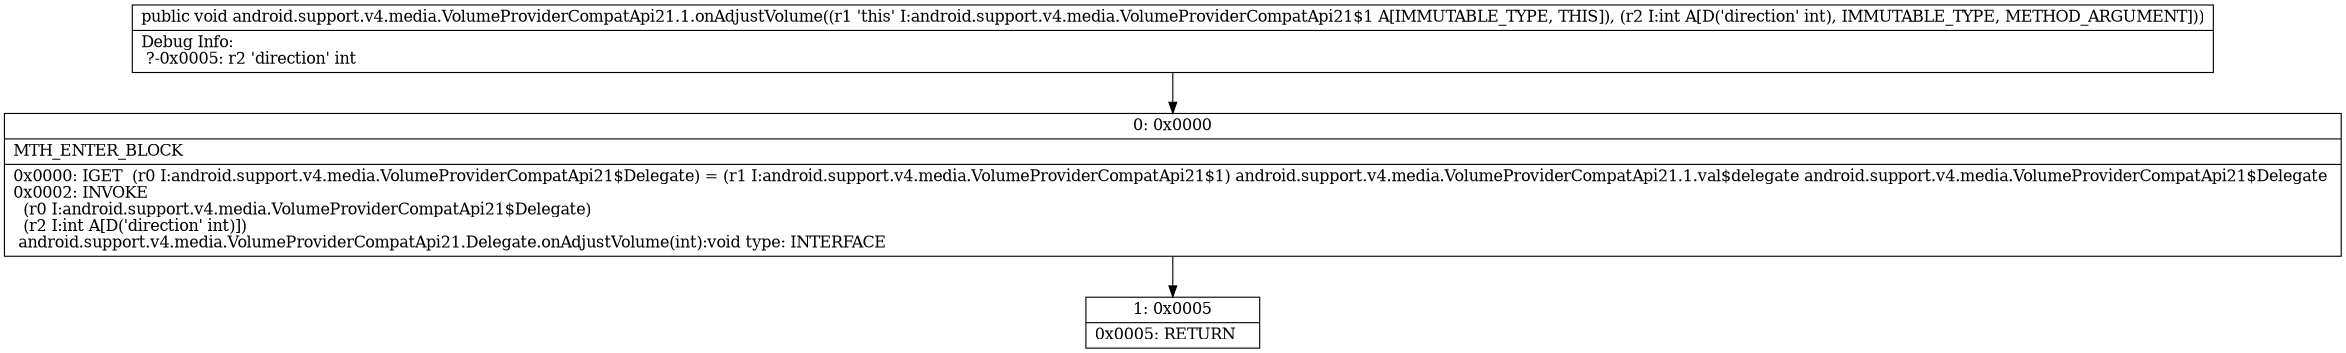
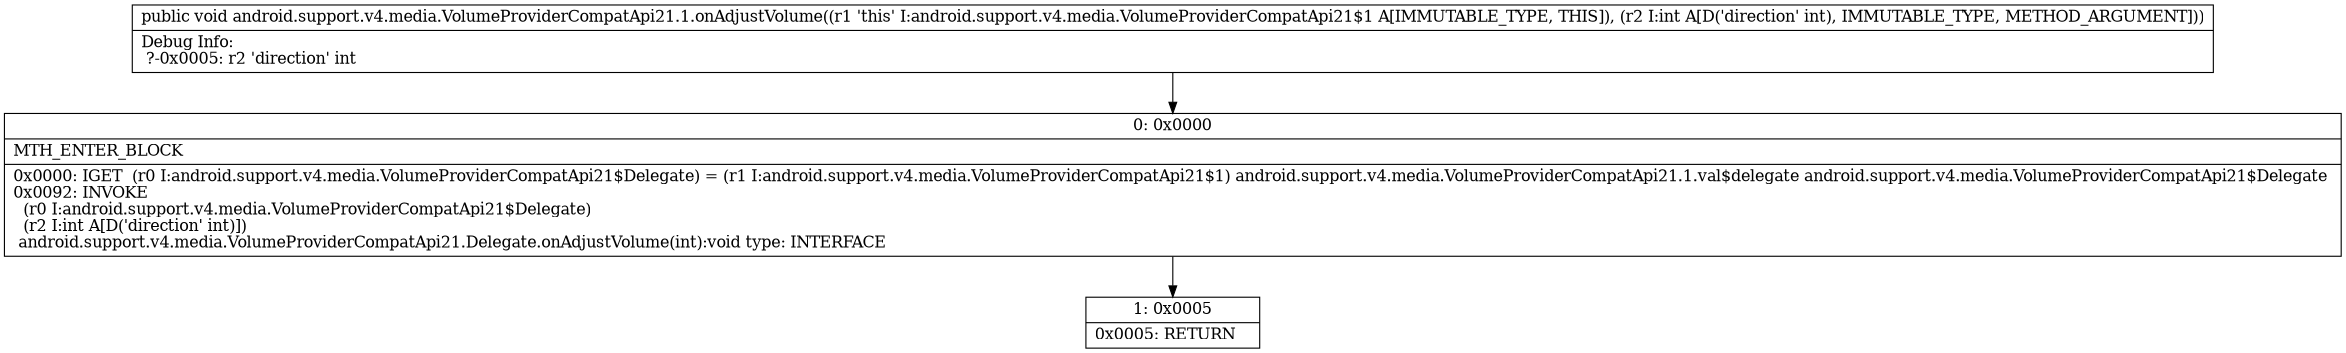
  digraph {
    node [shape=record]
-   n1 [label="{0\:\ 0x0000|MTH_ENTER_BLOCK\l|0x0000: IGET  (r0 I:android.support.v4.media.VolumeProviderCompatApi21$Delegate) = (r1 I:android.support.v4.media.VolumeProviderCompatApi21$1) android.support.v4.media.VolumeProviderCompatApi21.1.val$delegate android.support.v4.media.VolumeProviderCompatApi21$Delegate \l0x0002: INVOKE  \l  (r0 I:android.support.v4.media.VolumeProviderCompatApi21$Delegate)\l  (r2 I:int A[D('direction' int)])\l android.support.v4.media.VolumeProviderCompatApi21.Delegate.onAdjustVolume(int):void type: INTERFACE \l}"]
+   n1 [label="{0\:\ 0x0000|MTH_ENTER_BLOCK\l|0x0000: IGET  (r0 I:android.support.v4.media.VolumeProviderCompatApi21$Delegate) = (r1 I:android.support.v4.media.VolumeProviderCompatApi21$1) android.support.v4.media.VolumeProviderCompatApi21.1.val$delegate android.support.v4.media.VolumeProviderCompatApi21$Delegate \l0x0092: INVOKE  \l  (r0 I:android.support.v4.media.VolumeProviderCompatApi21$Delegate)\l  (r2 I:int A[D('direction' int)])\l android.support.v4.media.VolumeProviderCompatApi21.Delegate.onAdjustVolume(int):void type: INTERFACE \l}"]
    n2 [label="{1\:\ 0x0005|0x0005: RETURN   \l}"]
    n3 [label="{public void android.support.v4.media.VolumeProviderCompatApi21.1.onAdjustVolume((r1 'this' I:android.support.v4.media.VolumeProviderCompatApi21$1 A[IMMUTABLE_TYPE, THIS]), (r2 I:int A[D('direction' int), IMMUTABLE_TYPE, METHOD_ARGUMENT]))  | Debug Info:\l  ?\-0x0005: r2 'direction' int\l}"]
    n1 -> n2
    n3 -> n1
  }
